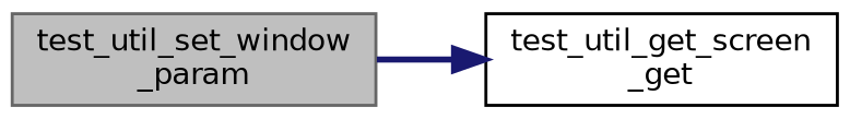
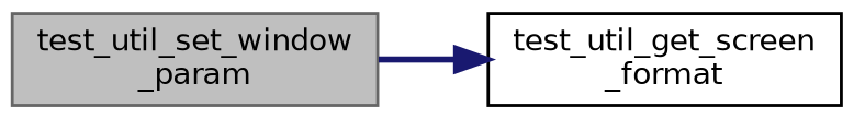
  digraph {
    rankdir=LR
    node [fontname=Helvetica fontsize=10 shape=record style=filled]
    n1 [color=gray40 fillcolor=grey75 fontcolor=black height=0.2 label="test_util_set_window\l_param" width=0.4]
-   n2 [color=black fillcolor=white height=0.2 label="test_util_get_screen\l_get" width=0.4]
+   n2 [color=black fillcolor=white height=0.2 label="test_util_get_screen\l_format" width=0.4]
    n1 -> n2 [color=midnightblue fontname=Helvetica fontsize=10 labelfontname=Helvetica labelfontsize=10 style=bold]
  }
